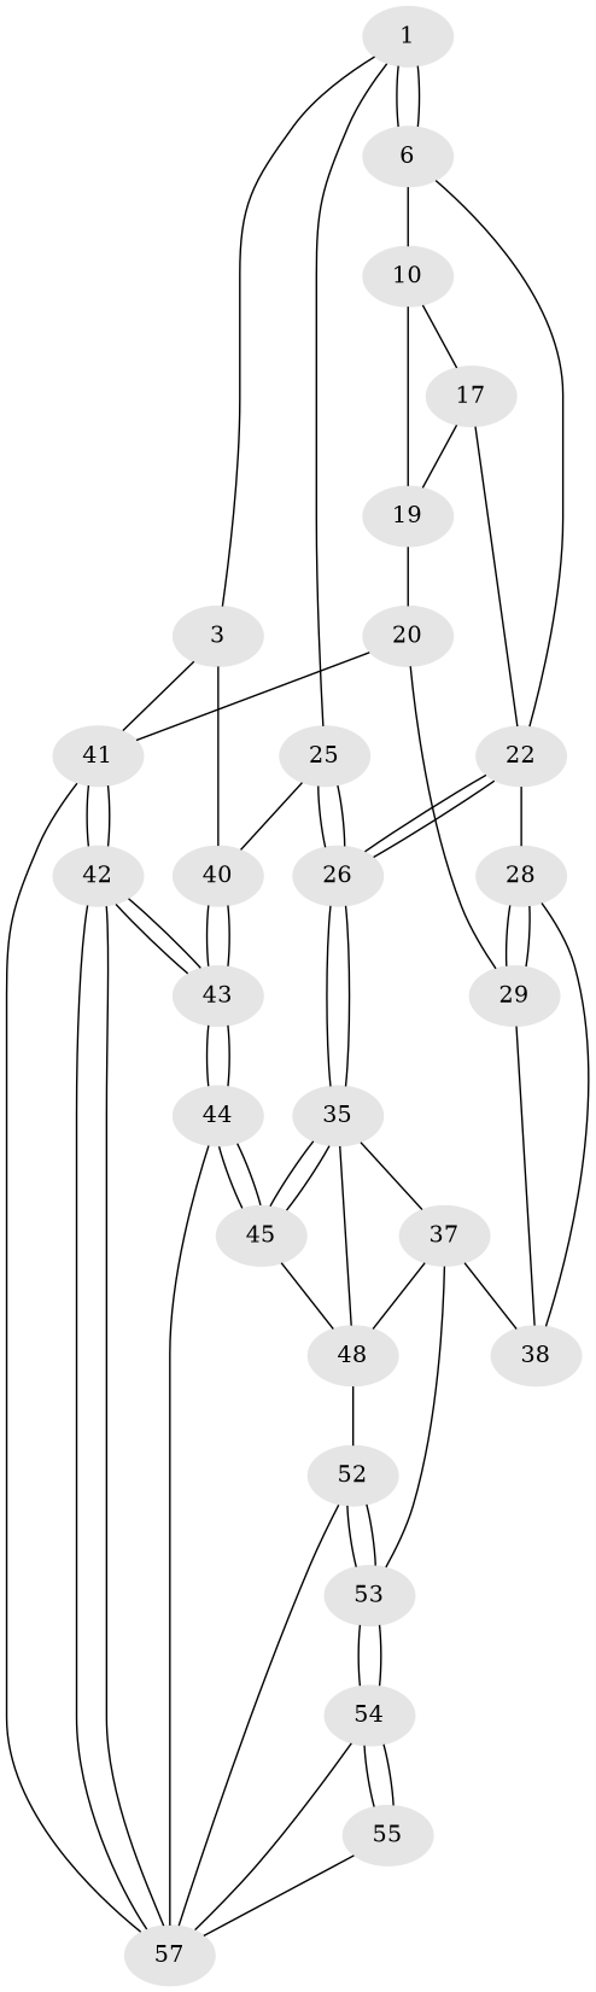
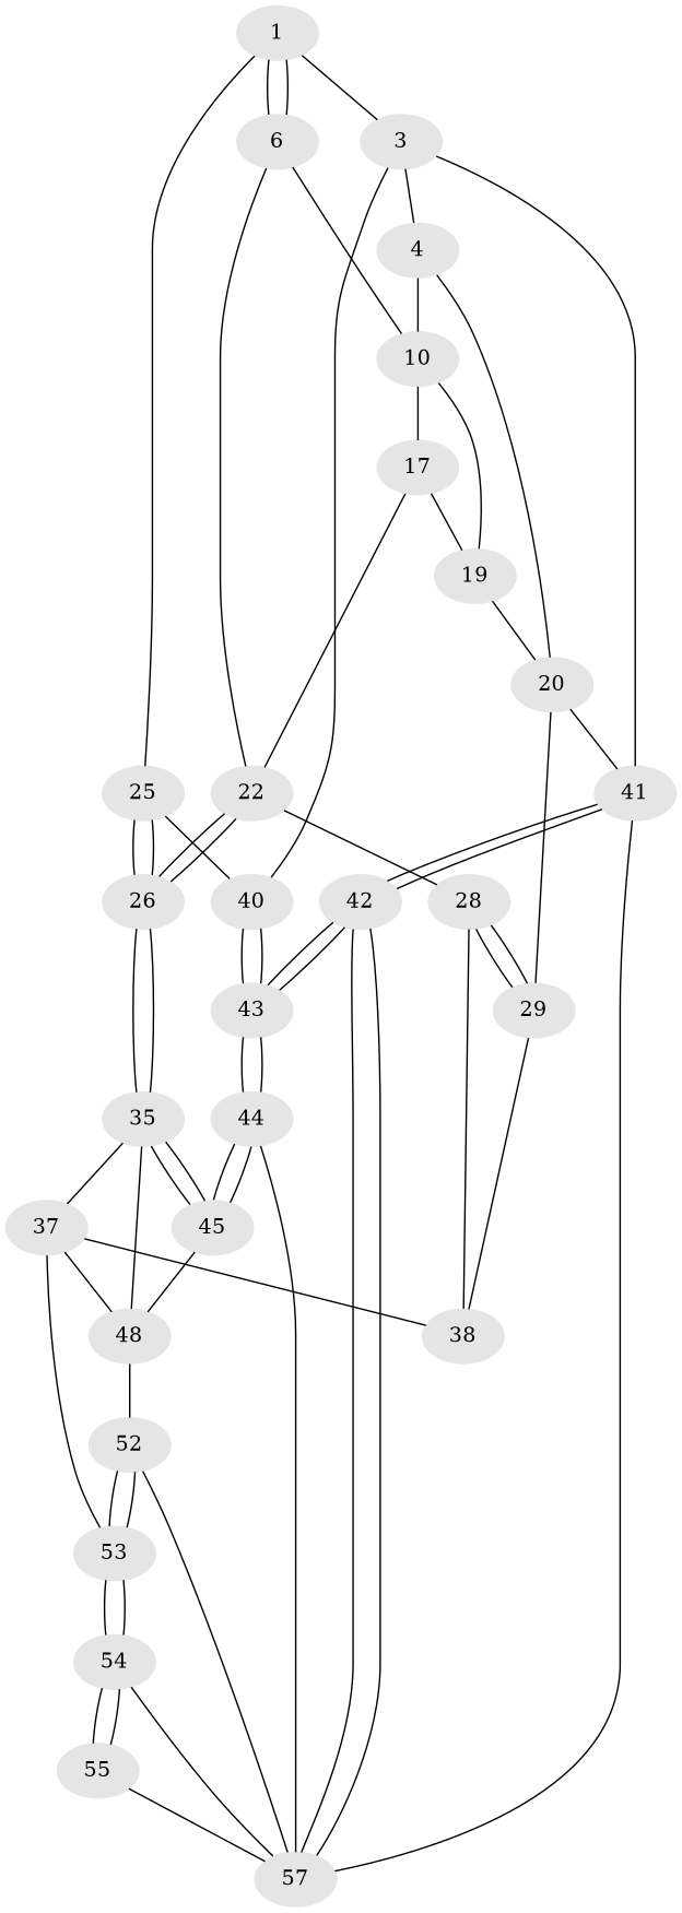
  graph {
    node [color=gray90 style=filled]
    1 [super="+2"]
    3
    6 [super="+7"]
    25
+   4 [super="+15+5"]
    40
    41
    10 [super="+13"]
    22 [super="+23"]
    26
    20 [super="+32"]
    43
    42
    57 [super="+58"]
    17 [super="+18"]
    19 [super="+21"]
    29 [super="+30"]
    28 [super="+34"]
    38 [super="+39"]
    35 [super="+36"]
    37 [super="+46"]
    45
    48 [super="+50"]
    53
    52
    54
    44
    55
    1 -- 3
    1 -- 6 [weight=3]
    1 -- 6
    1 -- 25
+   3 -- 4
    3 -- 40
    3 -- 41
    6 -- 10 [weight=2]
    6 -- 22
    25 -- 40
    25 -- 26
    25 -- 26
+   4 -- 10 [weight=2]
+   4 -- 20 [weight=2]
    40 -- 43
    40 -- 43
    41 -- 42
    41 -- 42
    41 -- 57
    10 -- 17
    10 -- 19
    22 -- 26
    22 -- 26
    22 -- 28 [weight=2]
    26 -- 35
    26 -- 35
    20 -- 41
    20 -- 29
    43 -- 44
    43 -- 44
    42 -- 43
    42 -- 43
    42 -- 57
    42 -- 57
    17 -- 22
    17 -- 19
    19 -- 20
    29 -- 38
    28 -- 29
    28 -- 29
    28 -- 38
    35 -- 37
    35 -- 45
    35 -- 45
    35 -- 48
    37 -- 38 [weight=3]
    37 -- 48
    37 -- 53
    45 -- 48
    48 -- 52
    53 -- 54
    53 -- 54
    52 -- 57
    52 -- 53
    52 -- 53
    54 -- 57
    54 -- 55
    54 -- 55
    44 -- 57
    44 -- 45
    44 -- 45
    55 -- 57
  }
